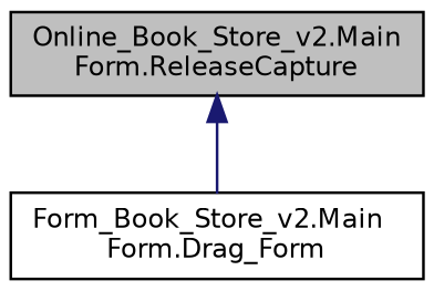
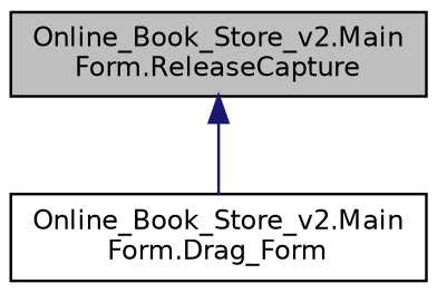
  digraph {
    rankdir=TB
    node [color=black fontname=Helvetica fontsize=10 shape=record style=filled]
    n1 [fillcolor=grey75 fontcolor=black height=0.2 label="Online_Book_Store_v2.Main\lForm.ReleaseCapture" width=0.4]
-   n2 [fillcolor=white height=0.2 label="Form_Book_Store_v2.Main\lForm.Drag_Form" width=0.4]
+   n2 [fillcolor=white height=0.2 label="Online_Book_Store_v2.Main\lForm.Drag_Form" width=0.4]
    n1 -> n2 [color=midnightblue dir=back fontname=Helvetica fontsize=10 labelfontname=Helvetica labelfontsize=10 style=solid]
  }
